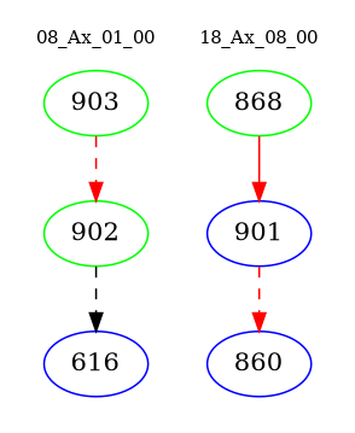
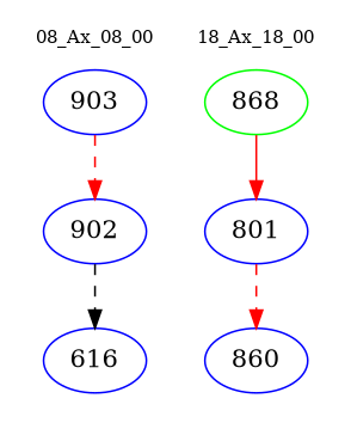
  digraph {
    node [color=blue]
    edge [color=red style=dashed]
-   n1 [color=green label=903]
-   n2 [color=green label=902]
+   n1 [label=903]
+   n2 [label=902]
    n3 [label=616]
    n4 [color=green label=868]
-   n5 [label=901]
+   n5 [label=801]
    n6 [label=860]
    subgraph cluster_1 {
      color=white
      fontsize=10
-     label="08_Ax_01_00"
+     label="08_Ax_08_00"
      n1
      n2
      n3
    }
    subgraph cluster_2 {
      color=white
      fontsize=10
-     label="18_Ax_08_00"
+     label="18_Ax_18_00"
      n4
      n5
      n6
    }
    n1 -> n2
    n2 -> n3 [color=black]
    n4 -> n5 [style=solid]
    n5 -> n6
  }
